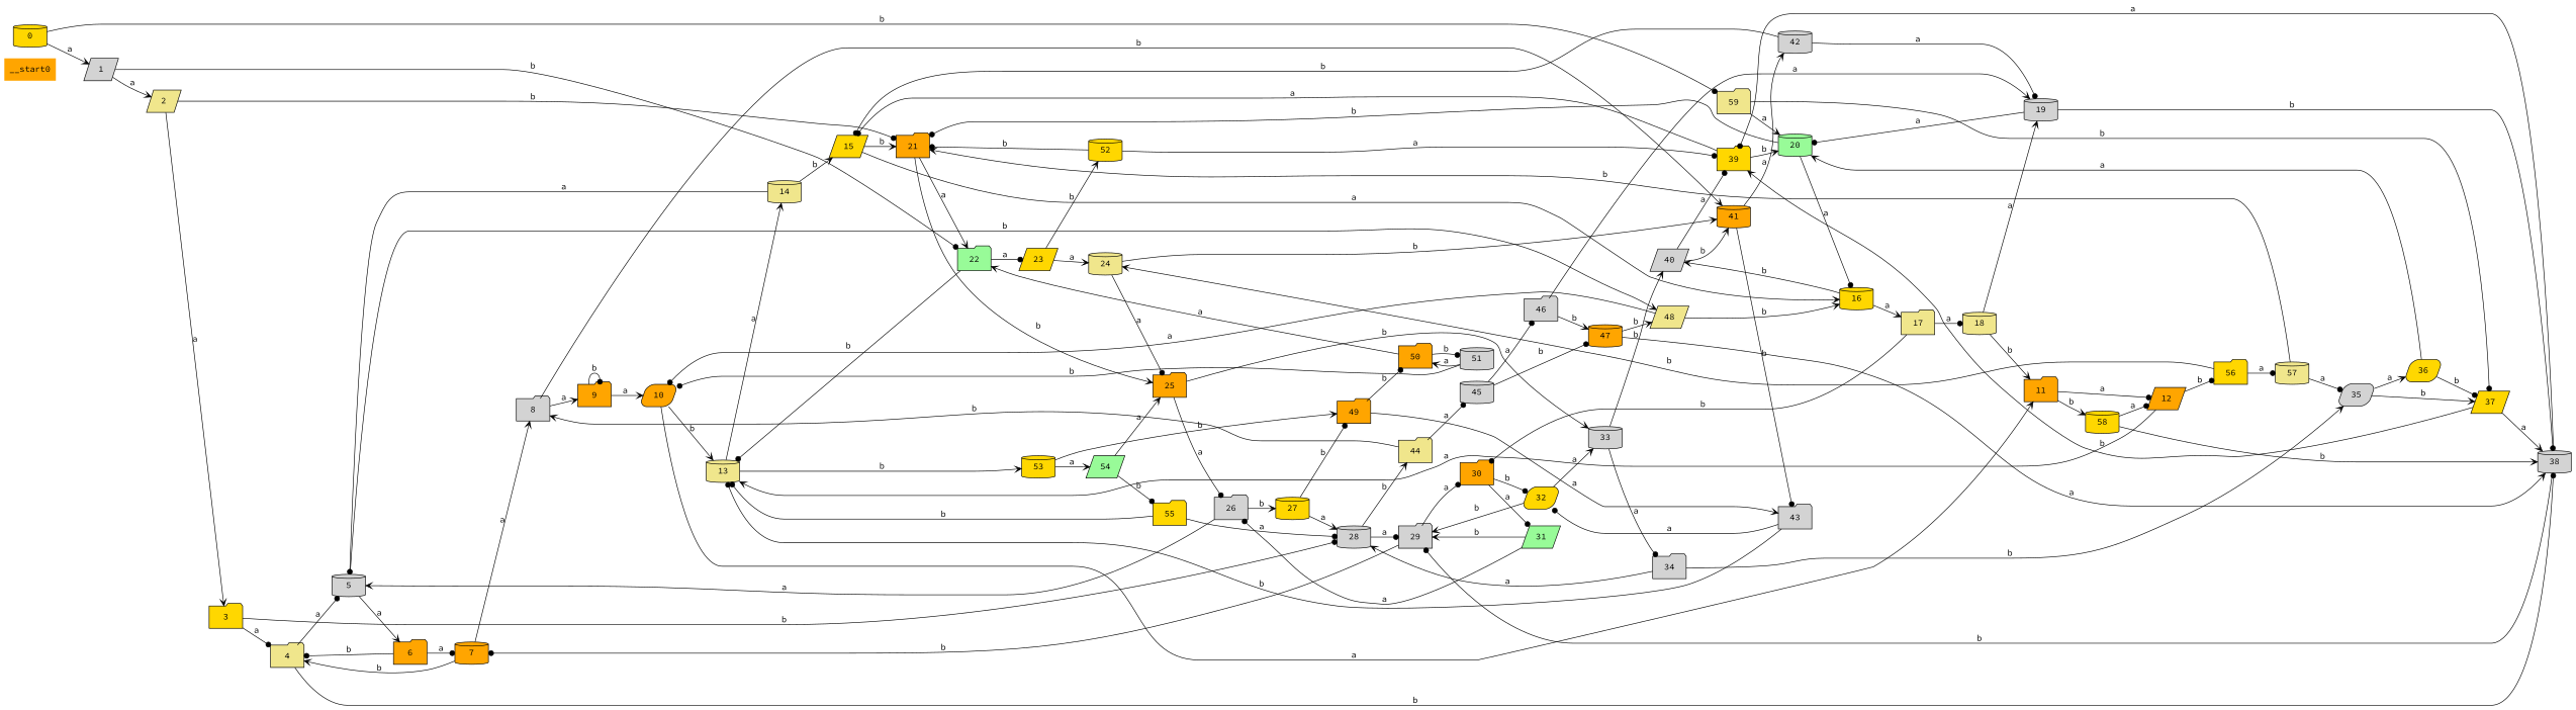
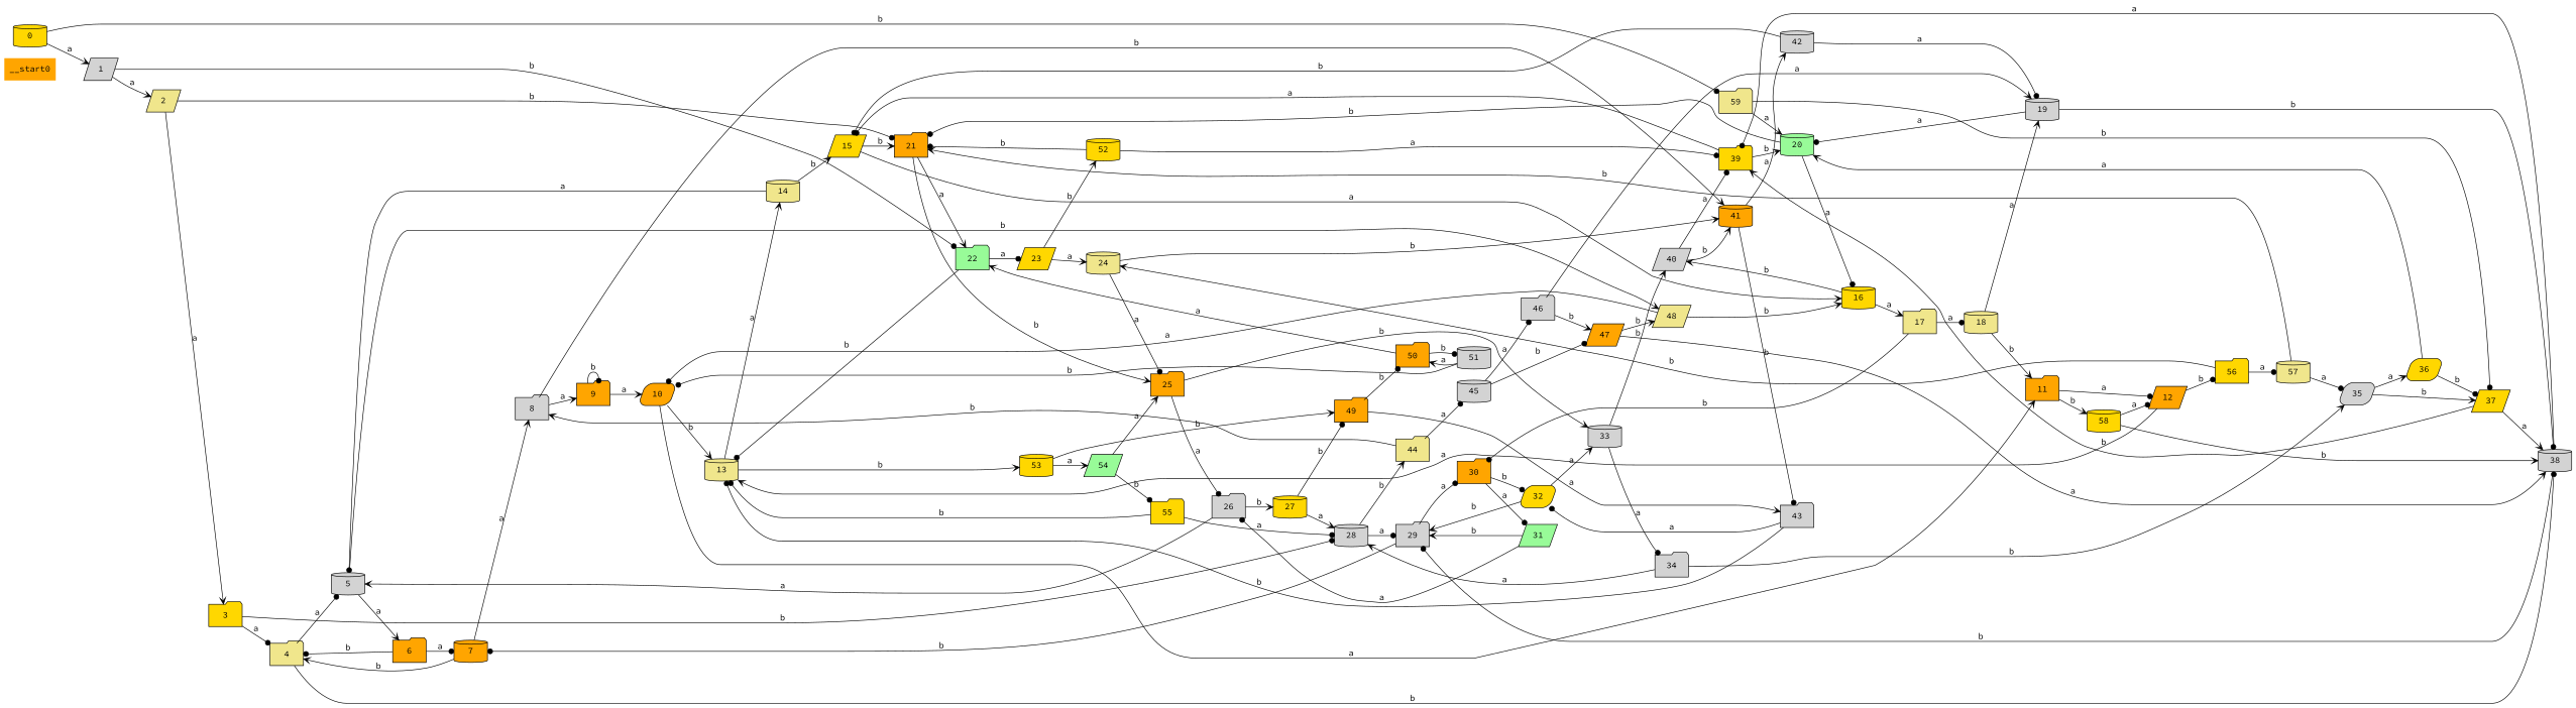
  digraph {
    fontname="Source Code Pro"
    rankdir=LR
    node [fillcolor=lightgrey fontname="Source Code Pro" shape=folder style=filled color=black]
    edge [arrowhead=vee fontname="Source Code Pro"]
    __start0 [fillcolor=orange shape=none color=""]
    n2 [fillcolor=gold label=0 shape=cylinder style="rounded,filled"]
    n3 [label=1 shape=parallelogram]
    n4 [fillcolor=khaki label=59]
    n5 [fillcolor=khaki label=2 shape=parallelogram]
    n6 [fillcolor=palegreen label=22]
    n7 [fillcolor=palegreen label=20 shape=cylinder]
    n8 [fillcolor=gold label=37 shape=parallelogram]
    n9 [fillcolor=gold label=3]
    n10 [fillcolor=orange label=21]
    n11 [fillcolor=khaki label=13 shape=cylinder]
    n12 [fillcolor=gold label=23 shape=parallelogram]
    n13 [fillcolor=khaki label=4]
    n14 [label=28 shape=cylinder style="rounded,filled"]
    n15 [fillcolor=orange label=25]
    n16 [label=5 shape=cylinder]
    n17 [label=38 shape=cylinder style="rounded,filled"]
    n18 [label=29]
    n19 [fillcolor=khaki label=44 style="rounded,filled"]
    n20 [fillcolor=orange label=6 style="rounded,filled"]
    n21 [fillcolor=khaki label=48 shape=parallelogram]
    n22 [fillcolor=gold label=39]
    n23 [fillcolor=orange label=7 shape=cylinder]
    n24 [fillcolor=orange label=10 shape=parallelogram style="rounded,filled"]
    n25 [fillcolor=gold label=16 shape=cylinder]
    n26 [label=8]
    n27 [fillcolor=orange label=9 style="rounded,filled"]
    n28 [fillcolor=orange label=41 shape=cylinder]
    n29 [label=42 shape=cylinder style="rounded,filled"]
    n30 [label=43]
    n31 [fillcolor=orange label=11 style="rounded,filled"]
    n32 [fillcolor=orange label=12 shape=parallelogram]
    n33 [fillcolor=gold label=58 shape=cylinder]
    n34 [fillcolor=khaki label=14 shape=cylinder]
    n35 [fillcolor=gold label=53 shape=cylinder style="rounded,filled"]
    n36 [fillcolor=gold label=56]
    n37 [fillcolor=khaki label=24 shape=cylinder]
    n38 [fillcolor=khaki label=57 shape=cylinder style="rounded,filled"]
    n39 [fillcolor=gold label=15 shape=parallelogram]
    n40 [fillcolor=orange label=49]
    n41 [fillcolor=palegreen label=54 shape=parallelogram]
    n42 [fillcolor=khaki label=17 style="rounded,filled"]
    n43 [label=40 shape=parallelogram]
    n44 [fillcolor=khaki label=18 shape=cylinder style="rounded,filled"]
    n45 [fillcolor=orange label=30]
    n46 [label=19 shape=cylinder style="rounded,filled"]
    n47 [fillcolor=palegreen label=31 shape=parallelogram]
    n48 [fillcolor=gold label=32 shape=parallelogram style="rounded,filled"]
    n49 [label=26]
    n50 [label=33 shape=cylinder style="rounded,filled"]
    n51 [fillcolor=gold label=52 shape=cylinder]
    n52 [fillcolor=gold label=27 shape=cylinder style="rounded,filled"]
    n53 [label=34 style="rounded,filled"]
    n54 [fillcolor=orange label=50 style="rounded,filled"]
    n55 [label=45 shape=cylinder style="rounded,filled"]
    n56 [label=35 shape=parallelogram style="rounded,filled"]
    n57 [fillcolor=gold label=36 shape=parallelogram style="rounded,filled"]
    n58 [label=46 style="rounded,filled"]
-   n59 [fillcolor=orange label=47 shape=cylinder]
+   n59 [fillcolor=orange label=47 shape=parallelogram]
    n60 [label=51 shape=cylinder style="rounded,filled"]
    n61 [fillcolor=gold label=55]
    n2 -> n3 [label=a]
    n2 -> n4 [arrowhead=dot label=b]
    n3 -> n5 [label=a]
    n3 -> n6 [arrowhead=dot label=b]
    n4 -> n7 [label=a]
    n4 -> n8 [arrowhead=dot label=b]
    n5 -> n9 [label=a]
    n5 -> n10 [arrowhead=dot label=b]
    n6 -> n11 [arrowhead=dot label=b]
    n6 -> n12 [arrowhead=dot label=a]
    n7 -> n10 [arrowhead=dot label=b]
    n7 -> n25 [arrowhead=dot label=a]
    n8 -> n17 [label=a]
    n8 -> n22 [label=b]
    n9 -> n13 [arrowhead=dot label=a]
    n9 -> n14 [arrowhead=dot label=b]
    n10 -> n6 [label=a]
    n10 -> n15 [label=b]
    n11 -> n34 [label=a]
    n11 -> n35 [label=b]
    n12 -> n37 [label=a]
    n12 -> n51 [label=b]
    n13 -> n16 [arrowhead=dot label=a]
    n13 -> n17 [arrowhead=dot label=b]
    n14 -> n18 [arrowhead=dot label=a]
    n14 -> n19 [label=b]
    n15 -> n49 [arrowhead=dot label=a]
    n15 -> n50 [label=b]
    n16 -> n20 [label=a]
    n16 -> n21 [label=b]
    n17 -> n18 [arrowhead=dot label=b]
    n17 -> n22 [arrowhead=dot label=a]
    n18 -> n23 [arrowhead=dot label=b]
    n18 -> n45 [arrowhead=dot label=a]
    n19 -> n26 [label=b]
    n19 -> n55 [arrowhead=dot label=a]
    n20 -> n13 [arrowhead=dot label=b]
    n20 -> n23 [arrowhead=dot label=a]
    n21 -> n24 [arrowhead=dot label=a]
    n21 -> n25 [label=b]
    n22 -> n7 [label=b]
    n22 -> n39 [arrowhead=dot label=a]
    n23 -> n13 [label=b]
    n23 -> n26 [label=a]
    n24 -> n11 [label=b]
    n24 -> n31 [label=a]
    n25 -> n42 [label=a]
    n25 -> n43 [label=b]
    n26 -> n27 [label=a]
    n26 -> n28 [label=b]
    n27 -> n24 [label=a]
    n27 -> n27 [arrowhead=dot label=b]
    n28 -> n29 [label=a]
    n28 -> n30 [arrowhead=dot label=b]
    n29 -> n39 [arrowhead=dot label=b]
    n29 -> n46 [arrowhead=dot label=a]
    n30 -> n11 [arrowhead=dot label=b]
    n30 -> n48 [arrowhead=dot label=a]
    n31 -> n32 [arrowhead=dot label=a]
    n31 -> n33 [label=b]
    n32 -> n11 [label=a]
    n32 -> n36 [arrowhead=dot label=b]
    n33 -> n17 [label=b]
    n33 -> n32 [arrowhead=dot label=a]
    n34 -> n16 [arrowhead=dot label=a]
    n34 -> n39 [label=b]
    n35 -> n40 [label=b]
    n35 -> n41 [label=a]
    n36 -> n37 [label=b]
    n36 -> n38 [arrowhead=dot label=a]
    n37 -> n15 [arrowhead=dot label=a]
    n37 -> n28 [label=b]
    n38 -> n10 [label=b]
    n38 -> n56 [arrowhead=dot label=a]
    n39 -> n10 [label=b]
    n39 -> n25 [label=a]
    n40 -> n30 [label=a]
    n40 -> n54 [arrowhead=dot label=b]
    n41 -> n15 [label=a]
    n41 -> n61 [arrowhead=dot label=b]
    n42 -> n44 [arrowhead=dot label=a]
    n42 -> n45 [arrowhead=dot label=b]
    n43 -> n22 [arrowhead=dot label=a]
    n43 -> n28 [label=b]
    n44 -> n31 [label=b]
    n44 -> n46 [label=a]
    n45 -> n47 [arrowhead=dot label=a]
    n45 -> n48 [arrowhead=dot label=b]
    n46 -> n7 [arrowhead=dot label=a]
    n46 -> n17 [arrowhead=dot label=b]
    n47 -> n18 [label=b]
    n47 -> n49 [arrowhead=dot label=a]
    n48 -> n18 [label=b]
    n48 -> n50 [label=a]
    n49 -> n16 [label=a]
    n49 -> n52 [label=b]
    n50 -> n43 [label=b]
    n50 -> n53 [arrowhead=dot label=a]
    n51 -> n10 [arrowhead=dot label=b]
    n51 -> n22 [arrowhead=dot label=a]
    n52 -> n14 [label=a]
    n52 -> n40 [arrowhead=dot label=b]
    n53 -> n14 [label=a]
    n53 -> n56 [label=b]
    n54 -> n6 [label=a]
    n54 -> n60 [arrowhead=dot label=b]
    n55 -> n58 [arrowhead=dot label=a]
    n55 -> n59 [arrowhead=dot label=b]
    n56 -> n8 [label=b]
    n56 -> n57 [label=a]
    n57 -> n7 [label=a]
    n57 -> n8 [arrowhead=dot label=b]
    n58 -> n46 [label=a]
    n58 -> n59 [label=b]
    n59 -> n17 [label=a]
    n59 -> n21 [label=b]
    n60 -> n24 [arrowhead=dot label=b]
    n60 -> n54 [label=a]
    n61 -> n11 [arrowhead=dot label=b]
    n61 -> n14 [arrowhead=dot label=a]
  }
